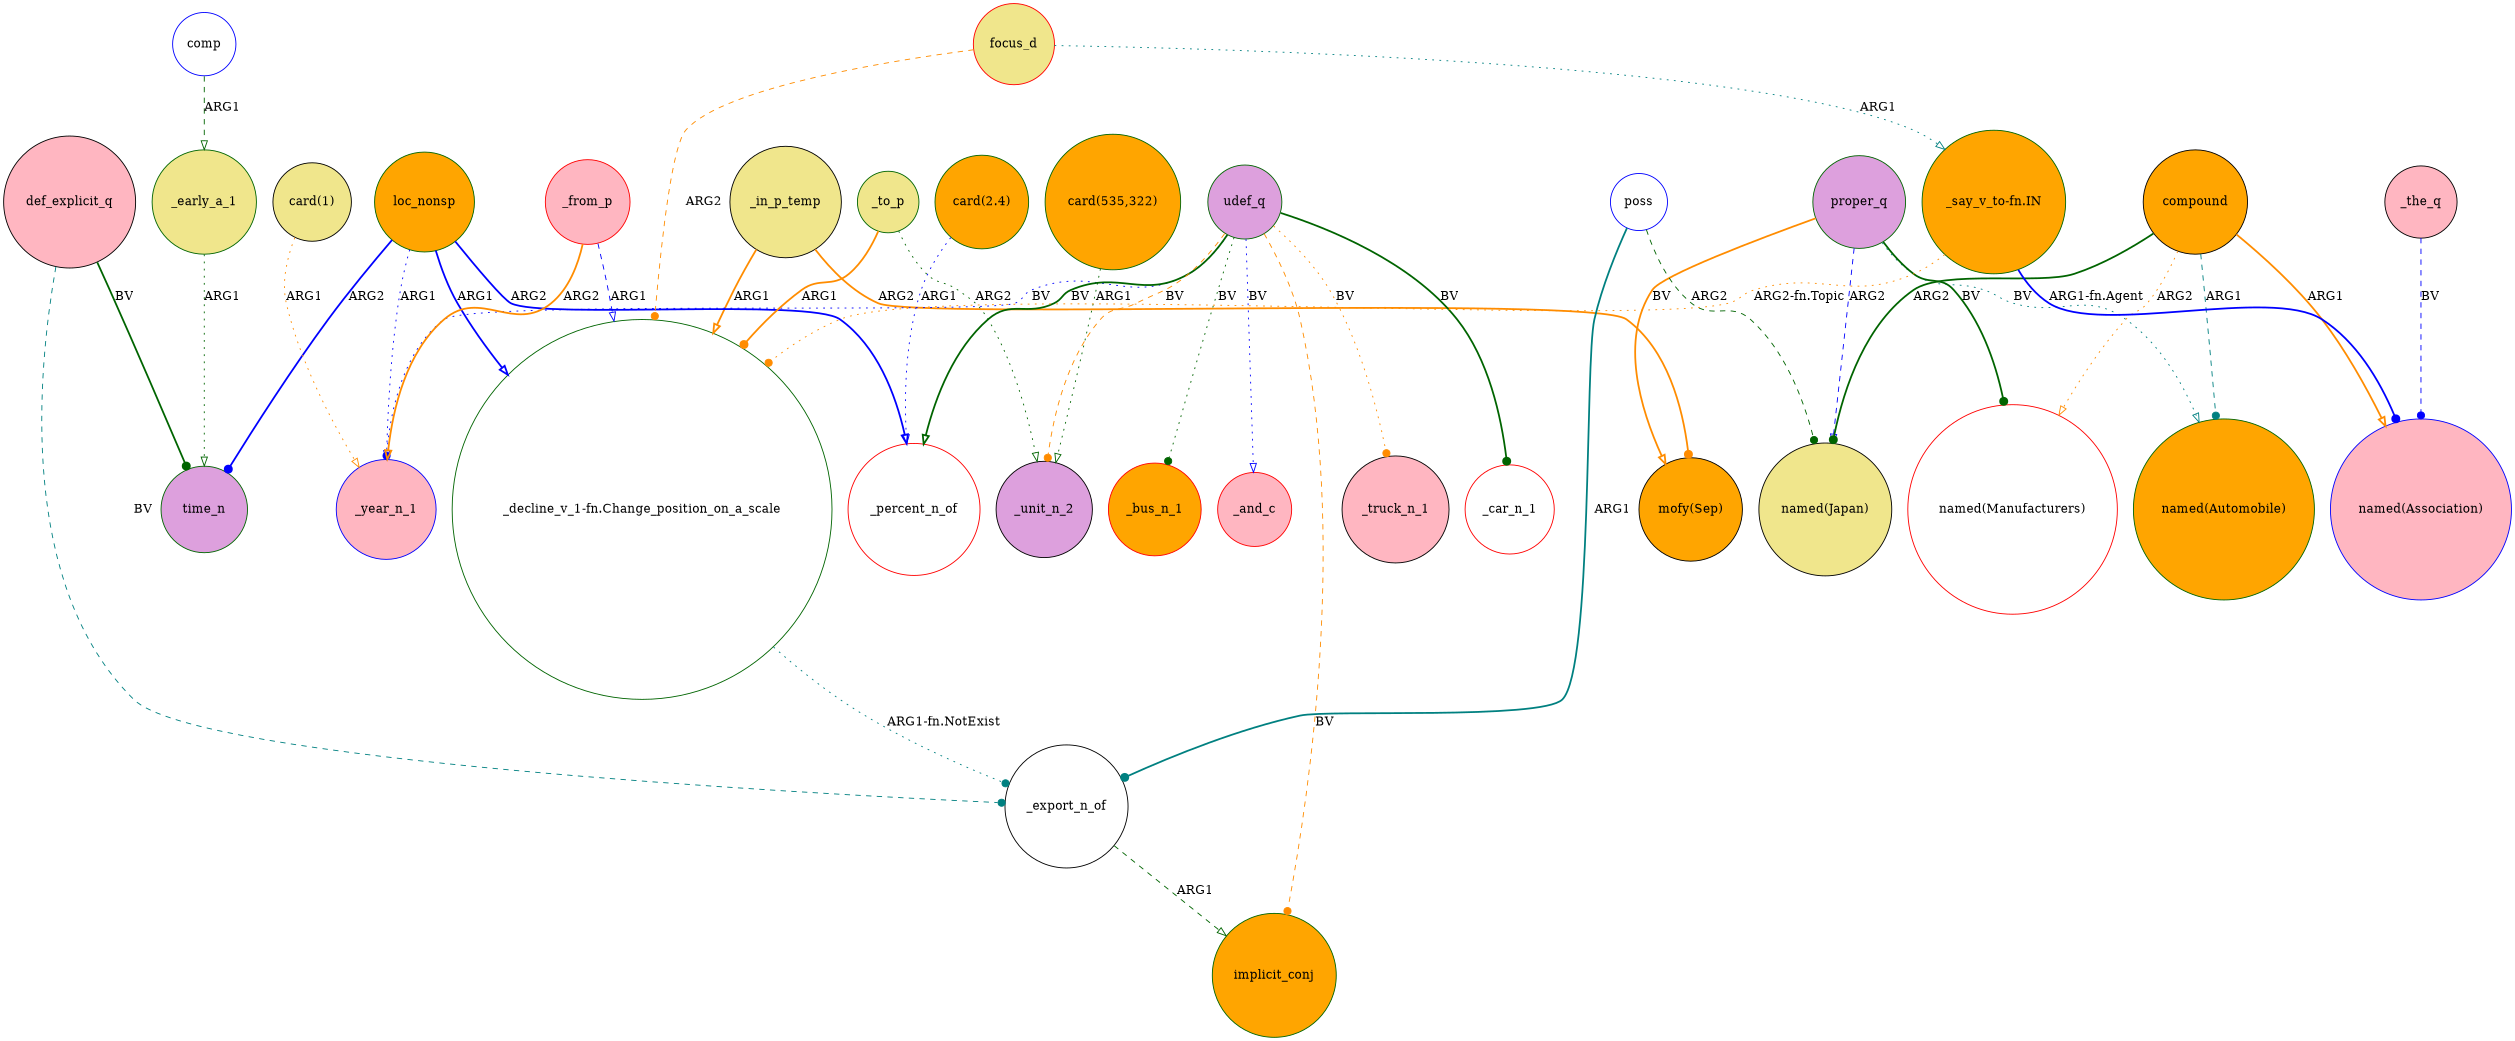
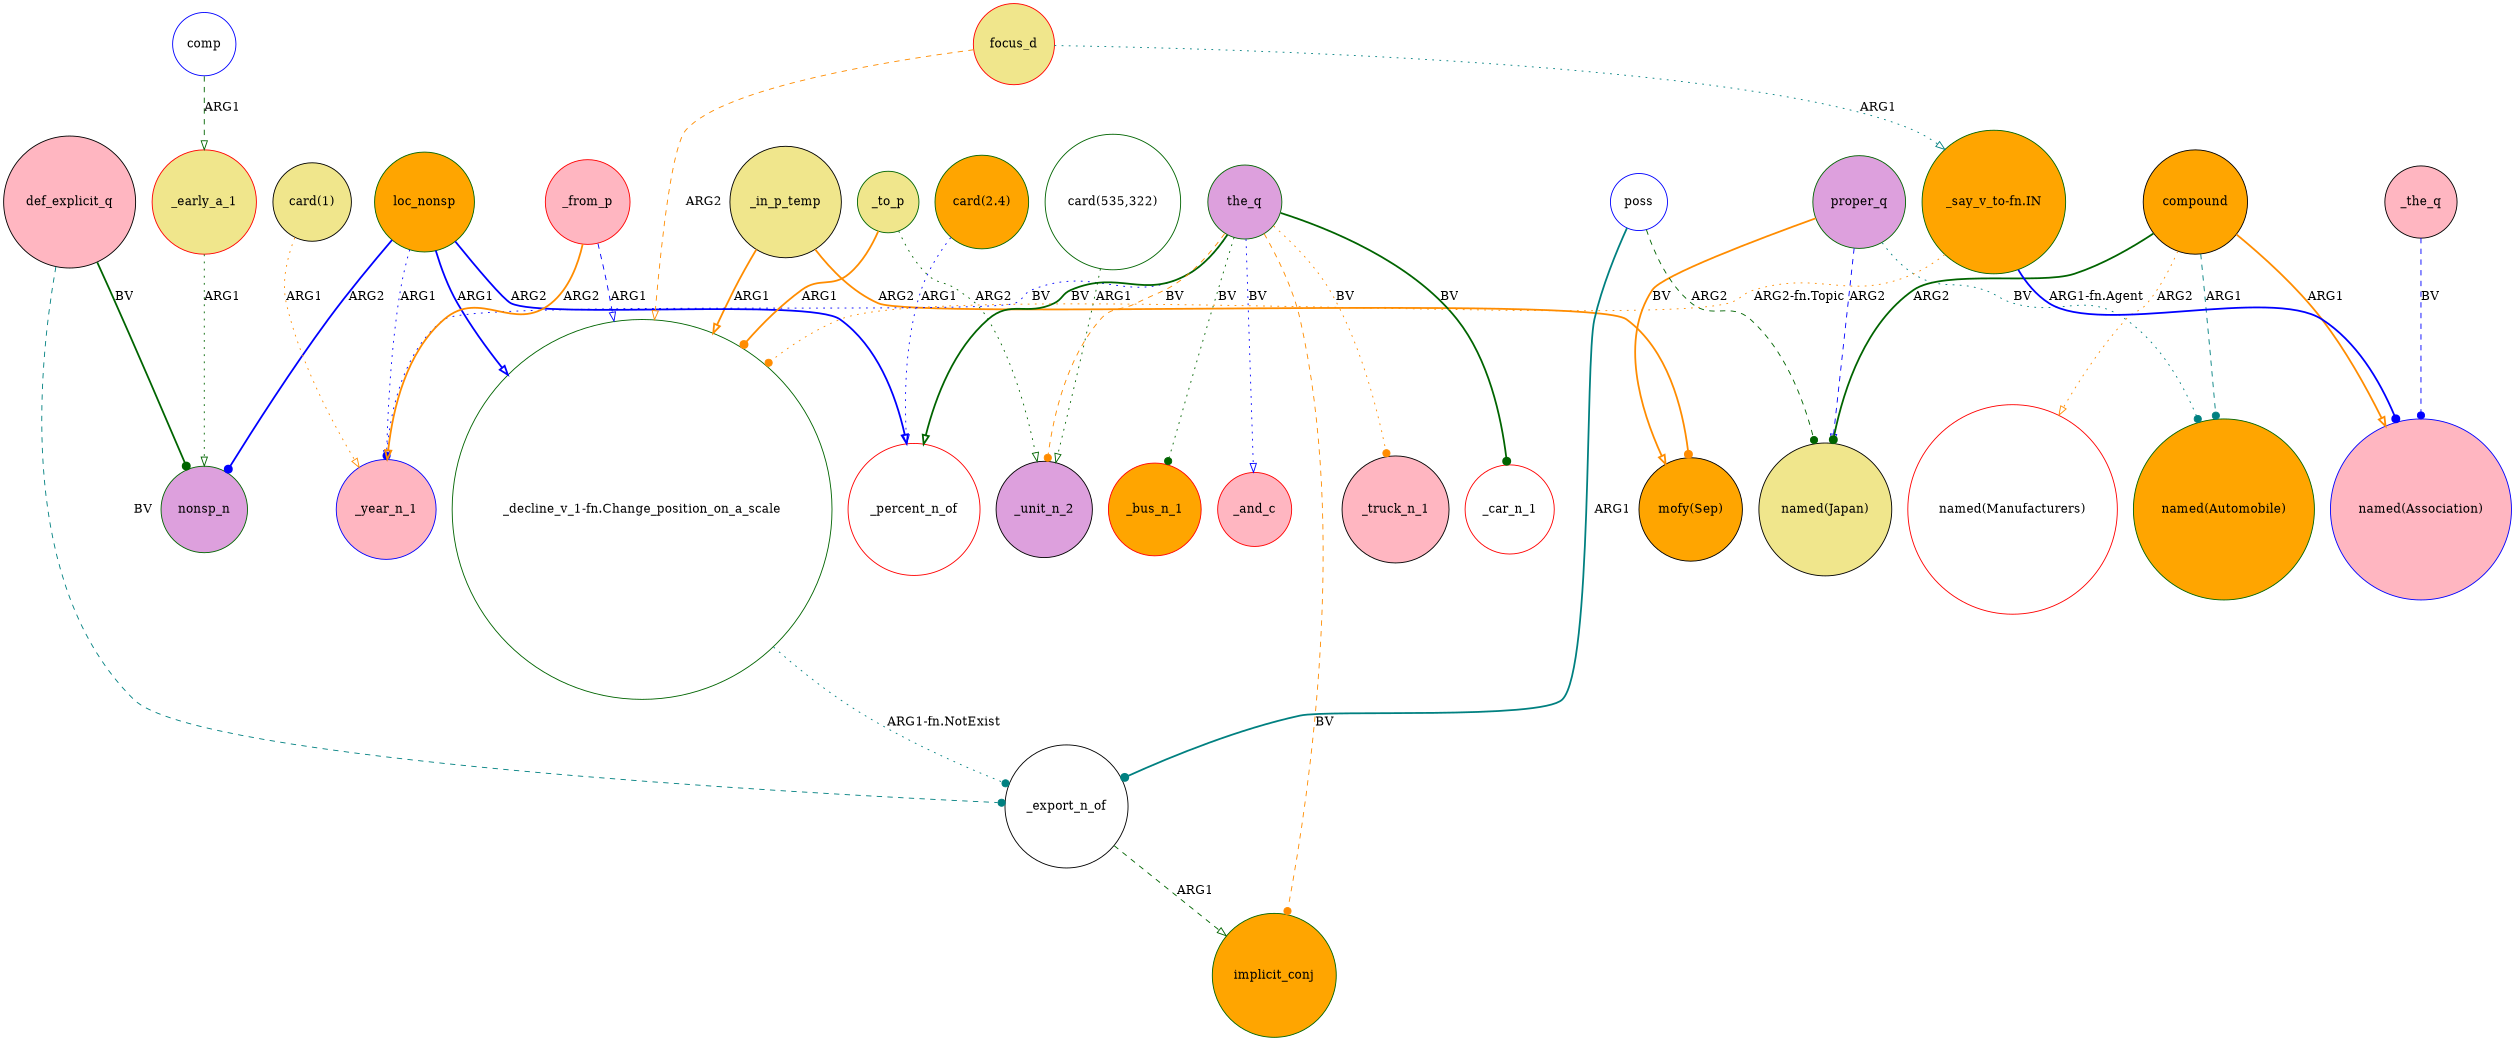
  digraph {
    node [color=darkgreen fillcolor=white shape=circle style=filled]
    edge [arrowhead=onormal color=darkorange style=bold]
    _in_p_temp [color=black fillcolor=khaki]
    "_decline_v_1-fn.Change_position_on_a_scale"
    "mofy(Sep)" [color=black fillcolor=orange]
    _export_n_of [color=black]
    implicit_conj [fillcolor=orange]
    proper_q [fillcolor=plum]
    "named(Automobile)" [fillcolor=orange]
    "named(Manufacturers)" [color=red]
    "named(Japan)" [color=black fillcolor=khaki]
    loc_nonsp [fillcolor=orange]
-   time_n [fillcolor=plum]
+   time_n [fillcolor=plum label=nonsp_n]
    _year_n_1 [color=blue fillcolor=lightpink]
    _percent_n_of [color=red]
    def_explicit_q [color=black fillcolor=lightpink]
    _unit_n_2 [color=black fillcolor=plum]
-   "card(535,322)" [fillcolor=orange]
+   "card(535,322)"
    poss [color=blue]
    compound [color=black fillcolor=orange]
    "named(Association)" [color=blue fillcolor=lightpink]
-   udef_q [fillcolor=plum]
+   udef_q [fillcolor=plum label=the_q]
    _truck_n_1 [color=black fillcolor=lightpink]
    _car_n_1 [color=red]
    _bus_n_1 [color=red fillcolor=orange]
    _and_c [color=red fillcolor=lightpink]
    _from_p [color=red fillcolor=lightpink]
    "_say_v_to-fn.IN" [fillcolor=orange]
    comp [color=blue]
-   _early_a_1 [fillcolor=khaki]
+   _early_a_1 [color=red fillcolor=khaki]
    "card(2.4)" [fillcolor=orange]
    "card(1)" [color=black fillcolor=khaki]
    _the_q [color=black fillcolor=lightpink]
    focus_d [color=red fillcolor=khaki]
    _to_p [fillcolor=khaki]
    _in_p_temp -> "_decline_v_1-fn.Change_position_on_a_scale" [label=ARG1]
    _in_p_temp -> "mofy(Sep)" [arrowhead=dot label=ARG2]
    "_decline_v_1-fn.Change_position_on_a_scale" -> _export_n_of [arrowhead=dot color=teal label="ARG1-fn.NotExist" style=dotted]
    _export_n_of -> implicit_conj [color=darkgreen label=ARG1 style=dashed]
    proper_q -> "mofy(Sep)" [label=BV]
-   proper_q -> "named(Automobile)" [color=teal label=BV style=dotted]
-   proper_q -> "named(Manufacturers)" [arrowhead=dot color=darkgreen label=BV]
+   proper_q -> "named(Automobile)" [arrowhead=dot color=teal label=BV style=dotted]
    proper_q -> "named(Japan)" [color=blue label=ARG2 style=dashed]
    loc_nonsp -> "_decline_v_1-fn.Change_position_on_a_scale" [color=blue label=ARG1]
    loc_nonsp -> time_n [arrowhead=dot color=blue label=ARG2]
    loc_nonsp -> _year_n_1 [color=blue label=ARG1 style=dotted]
    loc_nonsp -> _percent_n_of [color=blue label=ARG2]
    def_explicit_q -> _export_n_of [arrowhead=dot color=teal label=BV style=dashed]
    def_explicit_q -> time_n [arrowhead=dot color=darkgreen label=BV]
    "card(535,322)" -> _unit_n_2 [color=darkgreen label=ARG1 style=dotted]
    poss -> _export_n_of [arrowhead=dot color=teal label=ARG1]
    poss -> "named(Japan)" [arrowhead=dot color=darkgreen label=ARG2 style=dashed]
    compound -> "named(Automobile)" [arrowhead=dot color=teal label=ARG1 style=dashed]
    compound -> "named(Manufacturers)" [label=ARG2 style=dotted]
    compound -> "named(Japan)" [arrowhead=dot color=darkgreen label=ARG2]
    compound -> "named(Association)" [label=ARG1]
    udef_q -> implicit_conj [arrowhead=dot label=BV style=dashed]
    udef_q -> _year_n_1 [arrowhead=dot color=blue label=BV style=dotted]
    udef_q -> _percent_n_of [color=darkgreen label=BV]
    udef_q -> _unit_n_2 [arrowhead=dot label=BV style=dashed]
    udef_q -> _truck_n_1 [arrowhead=dot label=BV style=dotted]
    udef_q -> _car_n_1 [arrowhead=dot color=darkgreen label=BV]
    udef_q -> _bus_n_1 [arrowhead=dot color=darkgreen label=BV style=dotted]
    udef_q -> _and_c [color=blue label=BV style=dotted]
    _from_p -> "_decline_v_1-fn.Change_position_on_a_scale" [color=blue label=ARG1 style=dashed]
    _from_p -> _year_n_1 [label=ARG2]
    "_say_v_to-fn.IN" -> "_decline_v_1-fn.Change_position_on_a_scale" [arrowhead=dot label="ARG2-fn.Topic" style=dotted]
    "_say_v_to-fn.IN" -> "named(Association)" [arrowhead=dot color=blue label="ARG1-fn.Agent"]
    comp -> _early_a_1 [color=darkgreen label=ARG1 style=dashed]
    _early_a_1 -> time_n [color=darkgreen label=ARG1 style=dotted]
    "card(2.4)" -> _percent_n_of [color=blue label=ARG1 style=dotted]
    "card(1)" -> _year_n_1 [label=ARG1 style=dotted]
    _the_q -> "named(Association)" [arrowhead=dot color=blue label=BV style=dashed]
-   focus_d -> "_decline_v_1-fn.Change_position_on_a_scale" [arrowhead=dot label=ARG2 style=dashed]
+   focus_d -> "_decline_v_1-fn.Change_position_on_a_scale" [label=ARG2 style=dashed]
    focus_d -> "_say_v_to-fn.IN" [color=teal label=ARG1 style=dotted]
    _to_p -> "_decline_v_1-fn.Change_position_on_a_scale" [arrowhead=dot label=ARG1]
    _to_p -> _unit_n_2 [color=darkgreen label=ARG2 style=dotted]
  }
